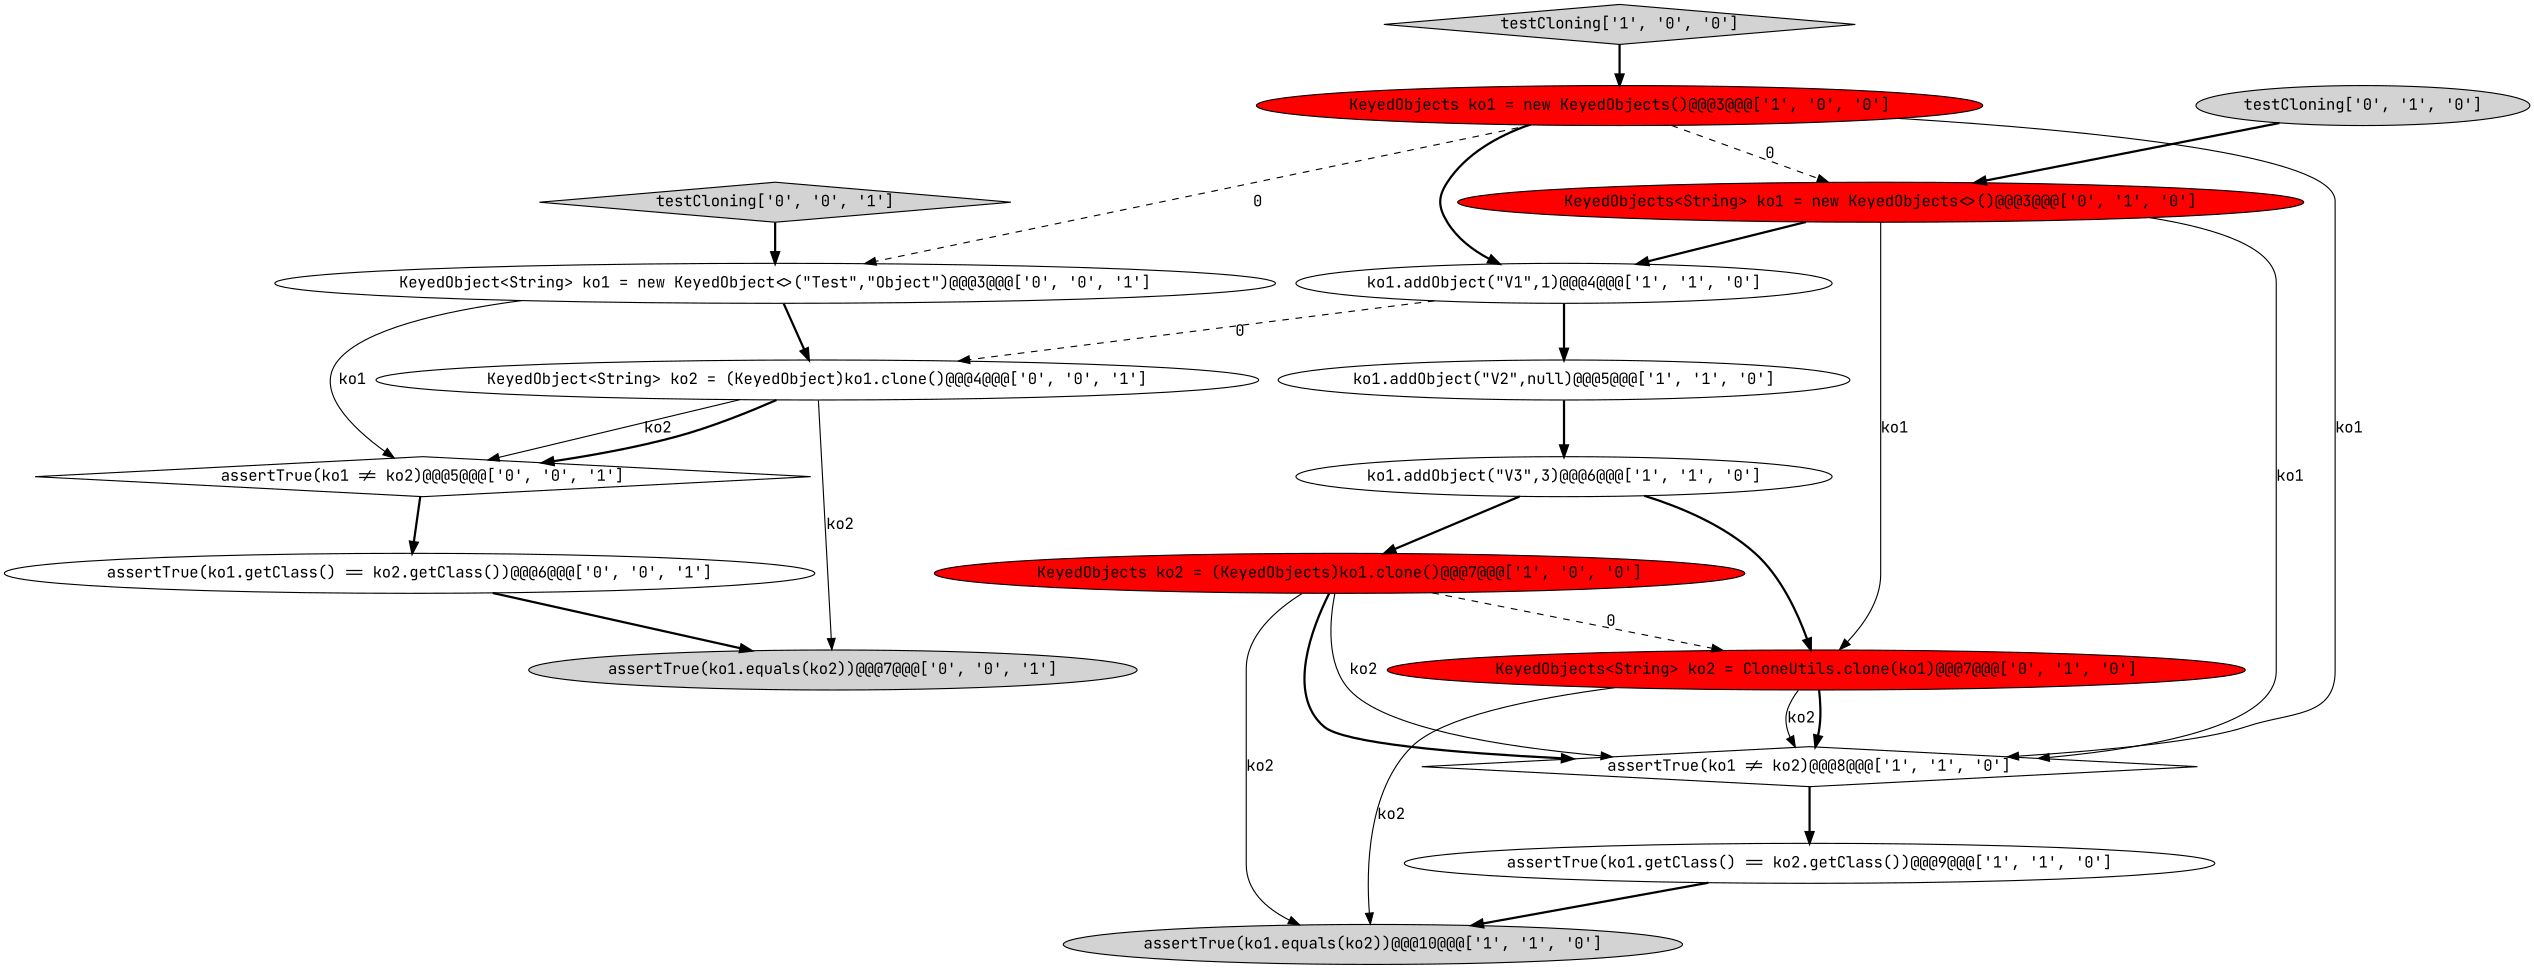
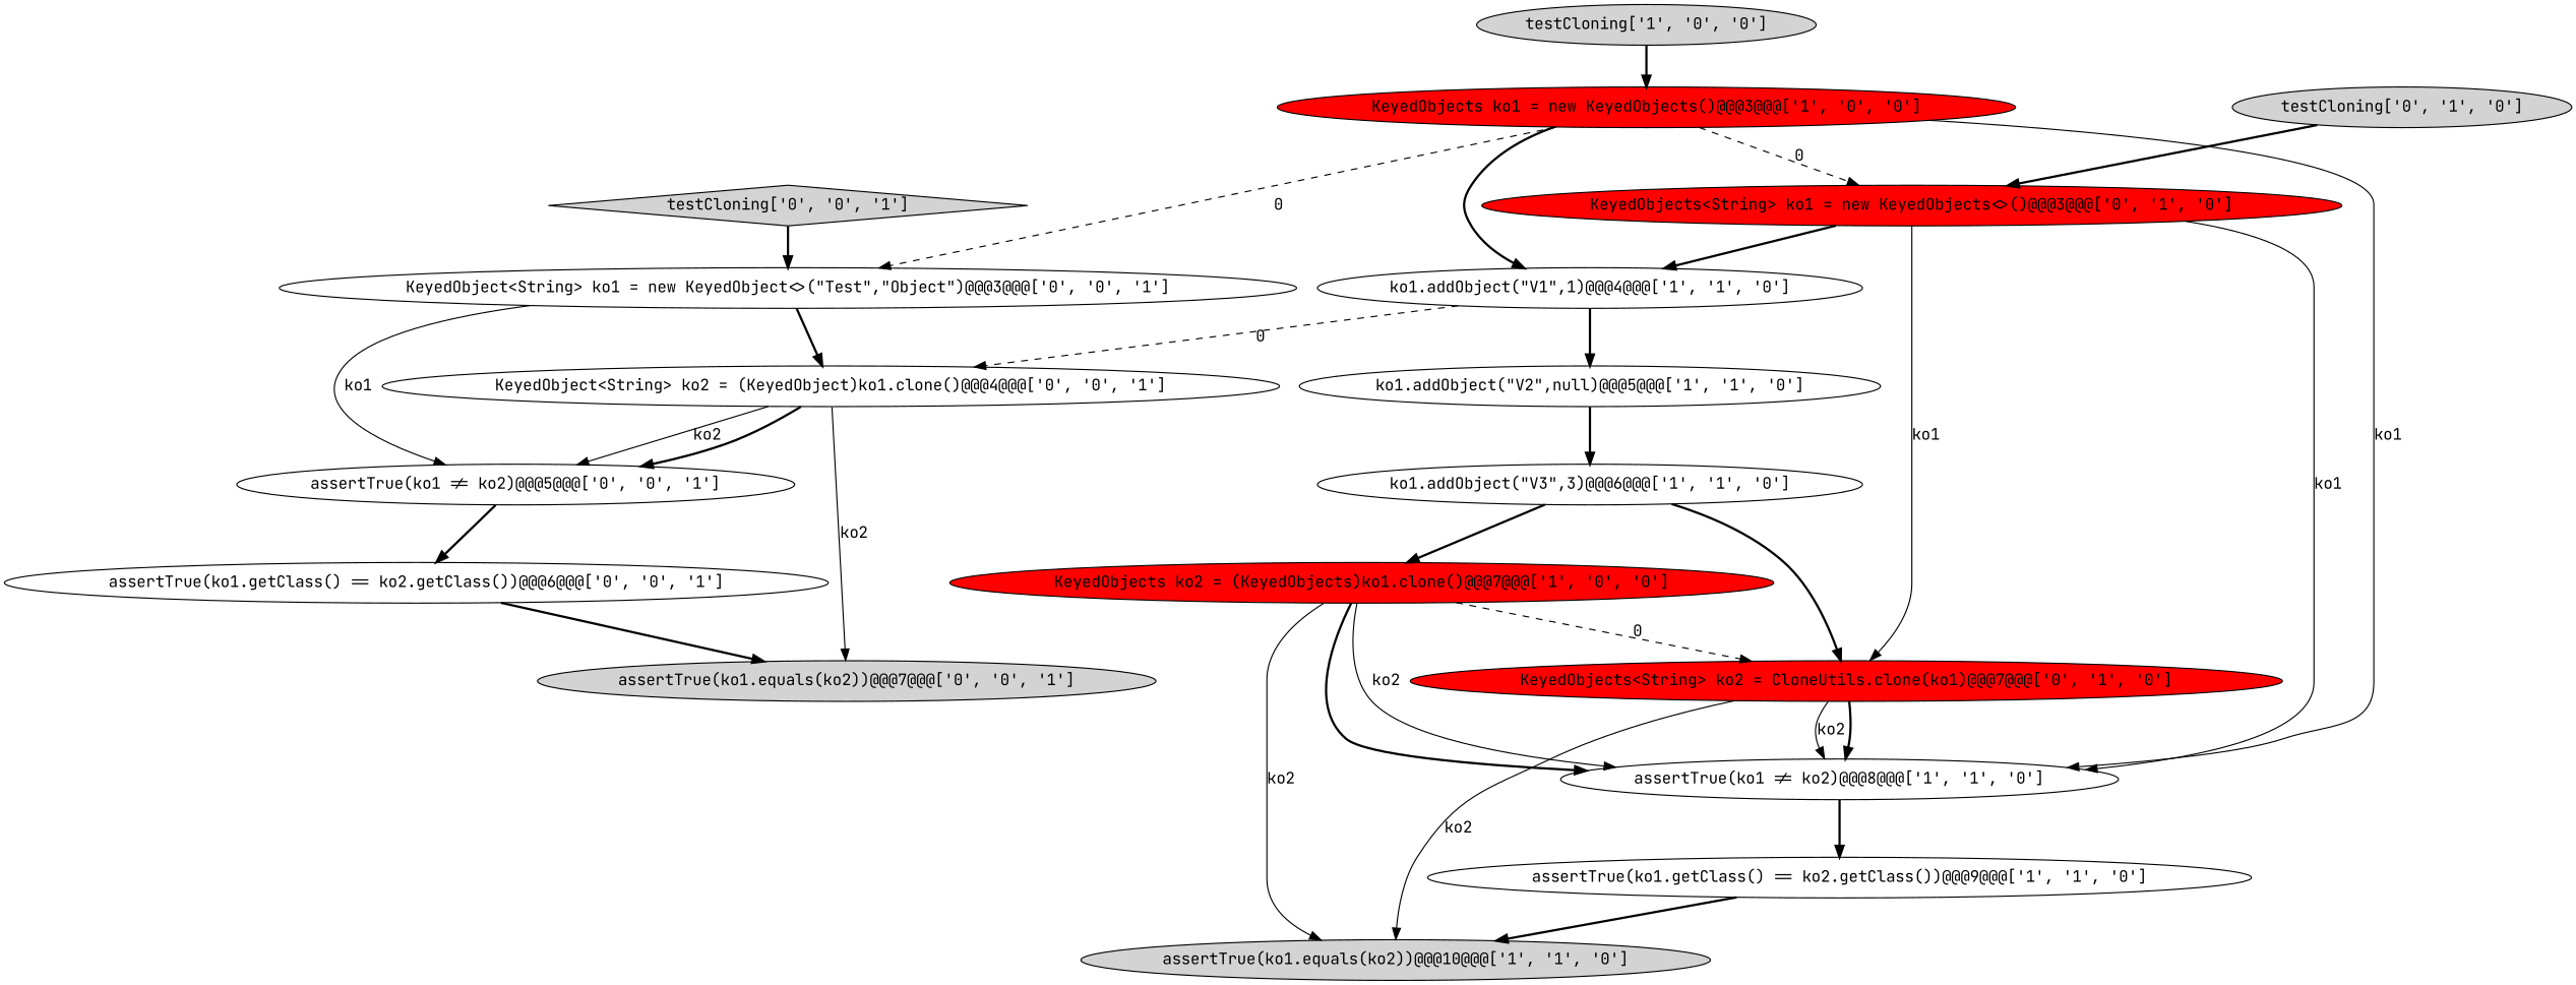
  digraph {
    fontname="JetBrains Mono"
    node [fillcolor=white fontname="JetBrains Mono" shape=ellipse style=filled]
    edge [fontname="JetBrains Mono" style=bold]
-   n1 [fillcolor=lightgray label="testCloning['1', '0', '0']" shape=diamond]
+   n1 [fillcolor=lightgray label="testCloning['1', '0', '0']"]
    n2 [fillcolor=red label="KeyedObjects ko1 = new KeyedObjects()@@@3@@@['1', '0', '0']"]
    n3 [label="KeyedObject<String> ko1 = new KeyedObject<>(\"Test\",\"Object\")@@@3@@@['0', '0', '1']"]
-   n4 [label="assertTrue(ko1 != ko2)@@@8@@@['1', '1', '0']" shape=diamond]
+   n4 [label="assertTrue(ko1 != ko2)@@@8@@@['1', '1', '0']"]
    n5 [fillcolor=red label="KeyedObjects<String> ko1 = new KeyedObjects<>()@@@3@@@['0', '1', '0']"]
    n6 [label="ko1.addObject(\"V1\",1)@@@4@@@['1', '1', '0']"]
-   n7 [label="assertTrue(ko1 != ko2)@@@5@@@['0', '0', '1']" shape=diamond]
+   n7 [label="assertTrue(ko1 != ko2)@@@5@@@['0', '0', '1']"]
    n8 [label="KeyedObject<String> ko2 = (KeyedObject)ko1.clone()@@@4@@@['0', '0', '1']"]
    n9 [label="assertTrue(ko1.getClass() == ko2.getClass())@@@6@@@['0', '0', '1']"]
    n10 [fillcolor=lightgray label="assertTrue(ko1.equals(ko2))@@@7@@@['0', '0', '1']"]
    n11 [fillcolor=red label="KeyedObjects ko2 = (KeyedObjects)ko1.clone()@@@7@@@['1', '0', '0']"]
    n12 [fillcolor=lightgray label="assertTrue(ko1.equals(ko2))@@@10@@@['1', '1', '0']"]
    n13 [fillcolor=red label="KeyedObjects<String> ko2 = CloneUtils.clone(ko1)@@@7@@@['0', '1', '0']"]
    n14 [label="assertTrue(ko1.getClass() == ko2.getClass())@@@9@@@['1', '1', '0']"]
    n15 [label="ko1.addObject(\"V2\",null)@@@5@@@['1', '1', '0']"]
    n16 [label="ko1.addObject(\"V3\",3)@@@6@@@['1', '1', '0']"]
    n17 [fillcolor=lightgray label="testCloning['0', '1', '0']"]
    n18 [fillcolor=lightgray label="testCloning['0', '0', '1']" shape=diamond]
    n1 -> n2
    n2 -> n3 [label=0 style=dashed]
    n2 -> n4 [label=ko1 style=solid]
    n2 -> n5 [label=0 style=dashed]
    n2 -> n6
    n3 -> n7 [label=ko1 style=solid]
    n3 -> n8
    n4 -> n14
    n5 -> n4 [label=ko1 style=solid]
    n5 -> n6
    n5 -> n13 [label=ko1 style=solid]
    n6 -> n8 [label=0 style=dashed]
    n6 -> n15
    n7 -> n9
    n8 -> n7 [label=ko2 style=solid]
    n8 -> n7
    n8 -> n10 [label=ko2 style=solid]
    n9 -> n10
    n11 -> n4
    n11 -> n4 [label=ko2 style=solid]
    n11 -> n12 [label=ko2 style=solid]
    n11 -> n13 [label=0 style=dashed]
    n13 -> n4
    n13 -> n4 [label=ko2 style=solid]
    n13 -> n12 [label=ko2 style=solid]
    n14 -> n12
    n15 -> n16
    n16 -> n11
    n16 -> n13
    n17 -> n5
    n18 -> n3
  }
